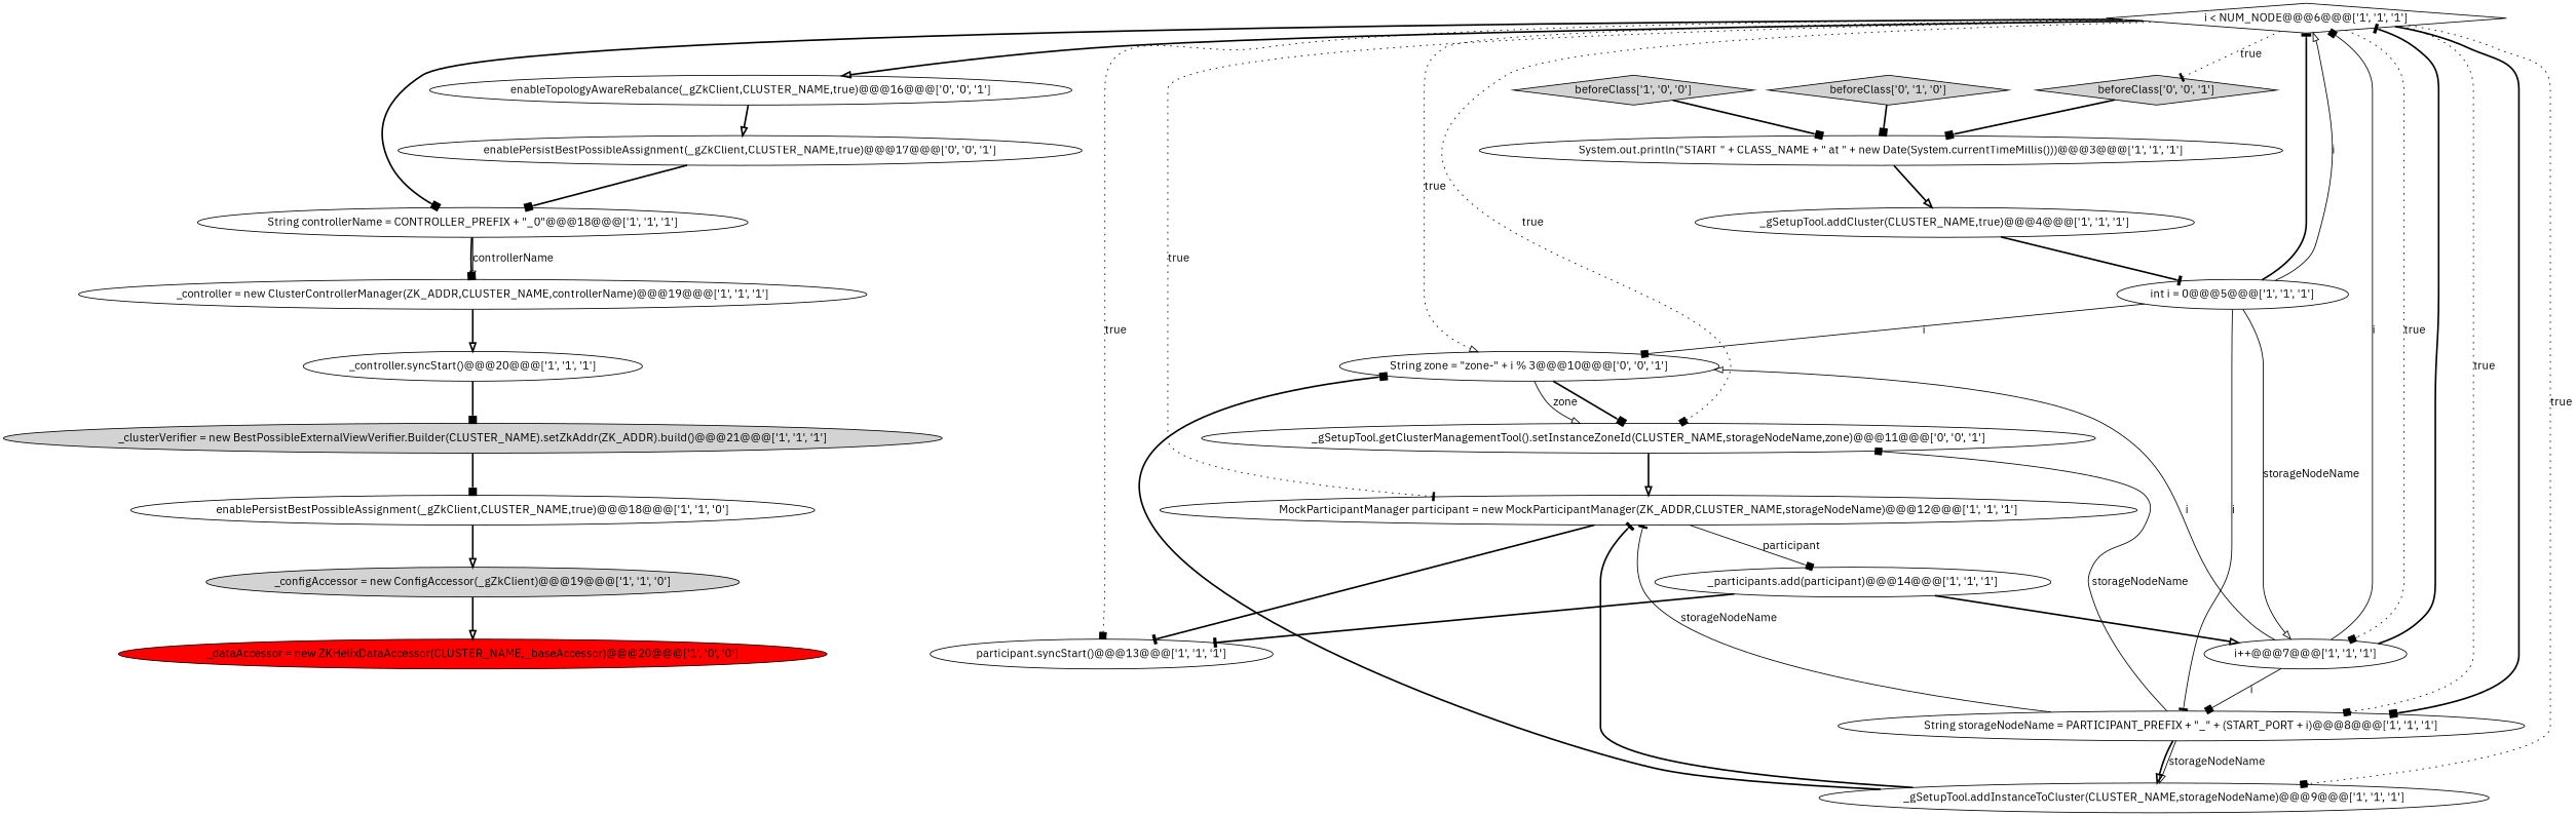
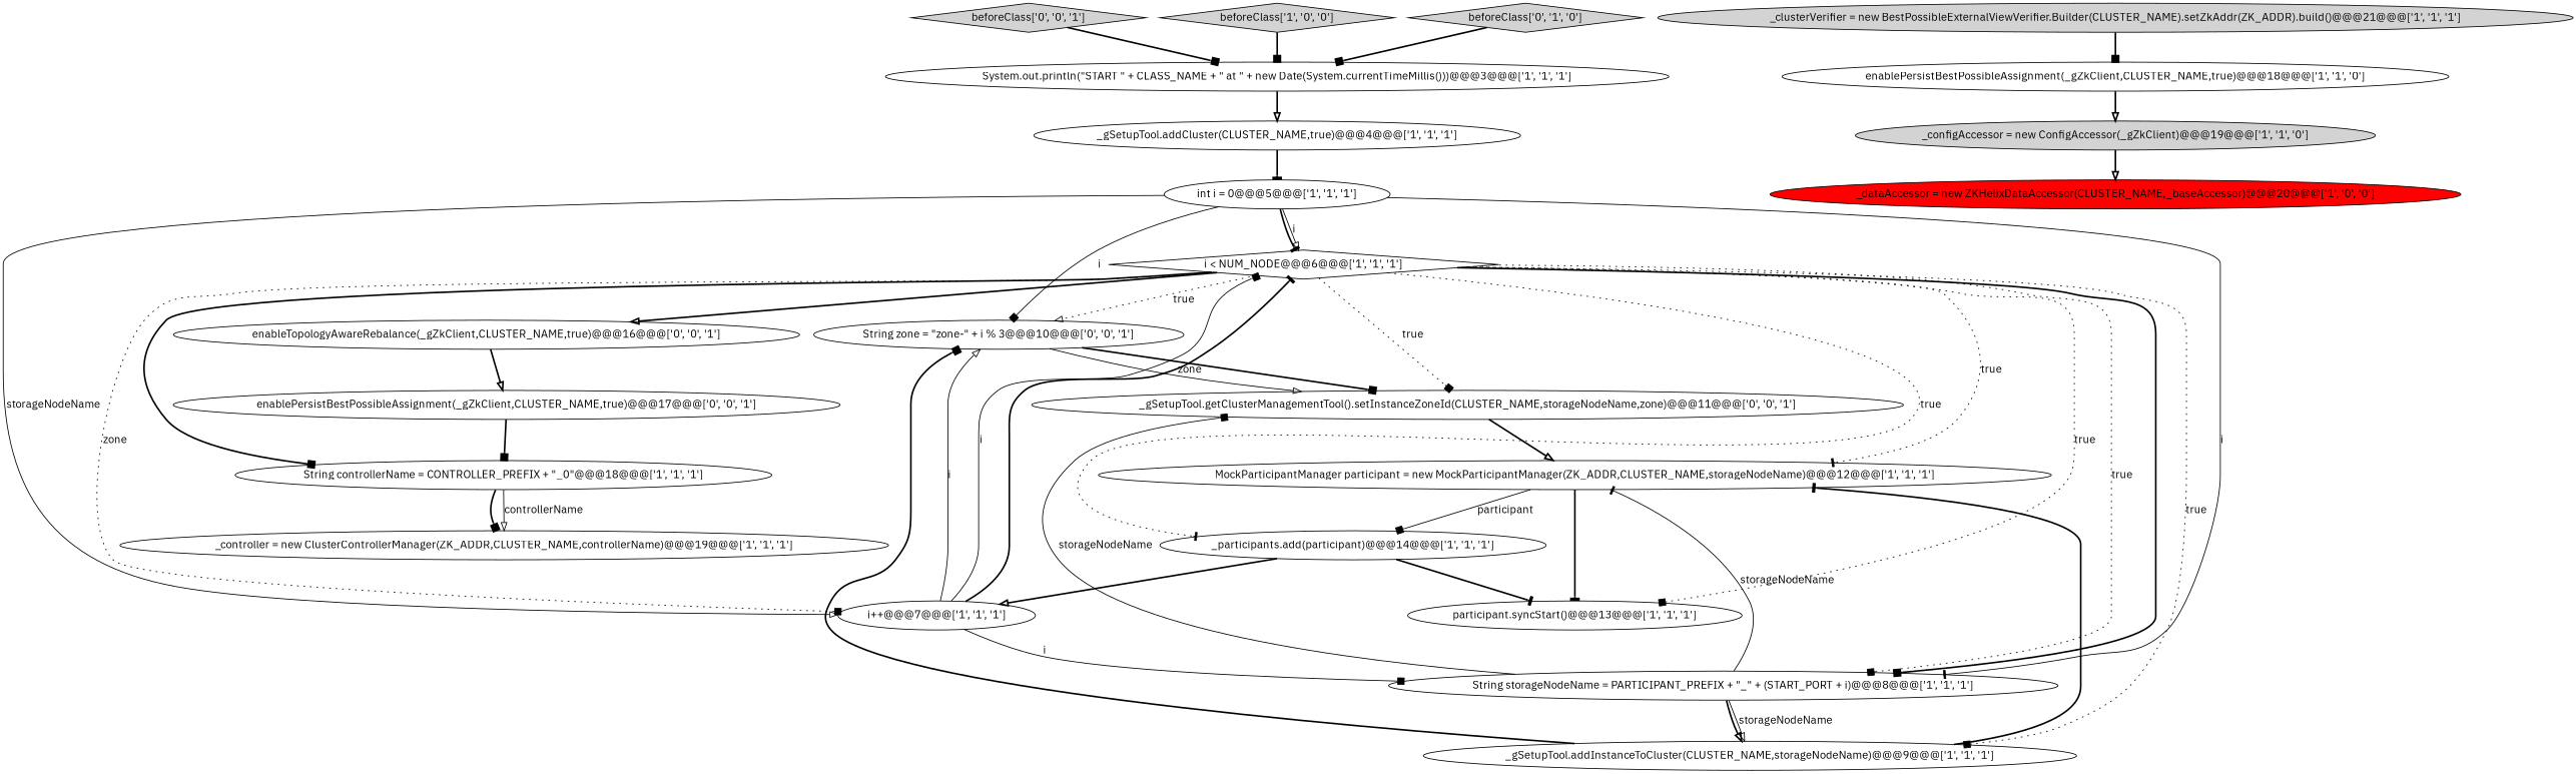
  digraph {
    fontname="IBM Plex Sans"
    node [fillcolor=white fontname="IBM Plex Sans" shape=ellipse style=filled]
    edge [arrowhead=box fontname="IBM Plex Sans" style=bold]
    n1 [label="enablePersistBestPossibleAssignment(_gZkClient,CLUSTER_NAME,true)@@@17@@@['0', '0', '1']"]
    n2 [label="String controllerName = CONTROLLER_PREFIX + \"_0\"@@@18@@@['1', '1', '1']"]
    n3 [label="_controller = new ClusterControllerManager(ZK_ADDR,CLUSTER_NAME,controllerName)@@@19@@@['1', '1', '1']"]
    n4 [label="String zone = \"zone-\" + i % 3@@@10@@@['0', '0', '1']"]
    n5 [label="_gSetupTool.getClusterManagementTool().setInstanceZoneId(CLUSTER_NAME,storageNodeName,zone)@@@11@@@['0', '0', '1']"]
    n6 [label="MockParticipantManager participant = new MockParticipantManager(ZK_ADDR,CLUSTER_NAME,storageNodeName)@@@12@@@['1', '1', '1']"]
    n7 [label="enableTopologyAwareRebalance(_gZkClient,CLUSTER_NAME,true)@@@16@@@['0', '0', '1']"]
    n8 [fillcolor=lightgray label="beforeClass['0', '0', '1']" shape=diamond]
    n9 [label="System.out.println(\"START \" + CLASS_NAME + \" at \" + new Date(System.currentTimeMillis()))@@@3@@@['1', '1', '1']"]
    n10 [label="_gSetupTool.addCluster(CLUSTER_NAME,true)@@@4@@@['1', '1', '1']"]
    n11 [label="enablePersistBestPossibleAssignment(_gZkClient,CLUSTER_NAME,true)@@@18@@@['1', '1', '0']"]
    n12 [fillcolor=lightgray label="_configAccessor = new ConfigAccessor(_gZkClient)@@@19@@@['1', '1', '0']"]
    n13 [fillcolor=red label="_dataAccessor = new ZKHelixDataAccessor(CLUSTER_NAME,_baseAccessor)@@@20@@@['1', '0', '0']"]
    n14 [label="_participants.add(participant)@@@14@@@['1', '1', '1']"]
    n15 [label="i++@@@7@@@['1', '1', '1']"]
    n16 [label="participant.syncStart()@@@13@@@['1', '1', '1']"]
    n17 [label="i < NUM_NODE@@@6@@@['1', '1', '1']" shape=diamond]
    n18 [label="String storageNodeName = PARTICIPANT_PREFIX + \"_\" + (START_PORT + i)@@@8@@@['1', '1', '1']"]
    n19 [label="int i = 0@@@5@@@['1', '1', '1']"]
    n20 [fillcolor=lightgray label="beforeClass['1', '0', '0']" shape=diamond]
    n21 [fillcolor=lightgray label="beforeClass['0', '1', '0']" shape=diamond]
    n22 [label="_gSetupTool.addInstanceToCluster(CLUSTER_NAME,storageNodeName)@@@9@@@['1', '1', '1']"]
    n23 [fillcolor=lightgray label="_clusterVerifier = new BestPossibleExternalViewVerifier.Builder(CLUSTER_NAME).setZkAddr(ZK_ADDR).build()@@@21@@@['1', '1', '1']"]
-   n24 [label="_controller.syncStart()@@@20@@@['1', '1', '1']"]
    n1 -> n2
    n2 -> n3
    n2 -> n3 [arrowhead=onormal label=controllerName style=solid]
-   n3 -> n24 [arrowhead=onormal]
    n4 -> n5
    n4 -> n5 [arrowhead=onormal label=zone style=solid]
    n5 -> n6 [arrowhead=onormal]
    n6 -> n14 [label=participant style=solid]
    n6 -> n16 [arrowhead=tee]
    n7 -> n1 [arrowhead=onormal]
    n8 -> n9
    n9 -> n10 [arrowhead=onormal]
    n10 -> n19 [arrowhead=tee]
    n11 -> n12 [arrowhead=onormal]
    n12 -> n13 [arrowhead=onormal]
    n14 -> n15 [arrowhead=onormal]
    n14 -> n16 [arrowhead=tee]
    n15 -> n4 [arrowhead=onormal label=i style=solid]
    n15 -> n17 [label=i style=solid]
    n15 -> n17 [arrowhead=tee]
    n15 -> n18 [label=i style=solid]
    n17 -> n2
    n17 -> n4 [arrowhead=onormal label=true style=dotted]
    n17 -> n5 [label=true style=dotted]
    n17 -> n6 [arrowhead=tee label=true style=dotted]
    n17 -> n7 [arrowhead=onormal]
-   n17 -> n8 [arrowhead=tee label=true style=dotted]
-   n17 -> n15 [label=true style=dotted]
+   n17 -> n14 [arrowhead=tee label=true style=dotted]
+   n17 -> n15 [label=zone style=dotted]
    n17 -> n16 [label=true style=dotted]
    n17 -> n18 [label=true style=dotted]
    n17 -> n18
    n17 -> n22 [label=true style=dotted]
    n18 -> n5 [label=storageNodeName style=solid]
    n18 -> n6 [arrowhead=tee label=storageNodeName style=solid]
    n18 -> n22 [arrowhead=onormal]
    n18 -> n22 [arrowhead=onormal label=storageNodeName style=solid]
    n19 -> n4 [label=i style=solid]
    n19 -> n15 [arrowhead=onormal label=storageNodeName style=solid]
    n19 -> n17 [arrowhead=tee]
    n19 -> n17 [arrowhead=onormal label=i style=solid]
    n19 -> n18 [arrowhead=tee label=i style=solid]
    n20 -> n9
    n21 -> n9
    n22 -> n4
    n22 -> n6 [arrowhead=tee]
    n23 -> n11
-   n24 -> n23
  }
